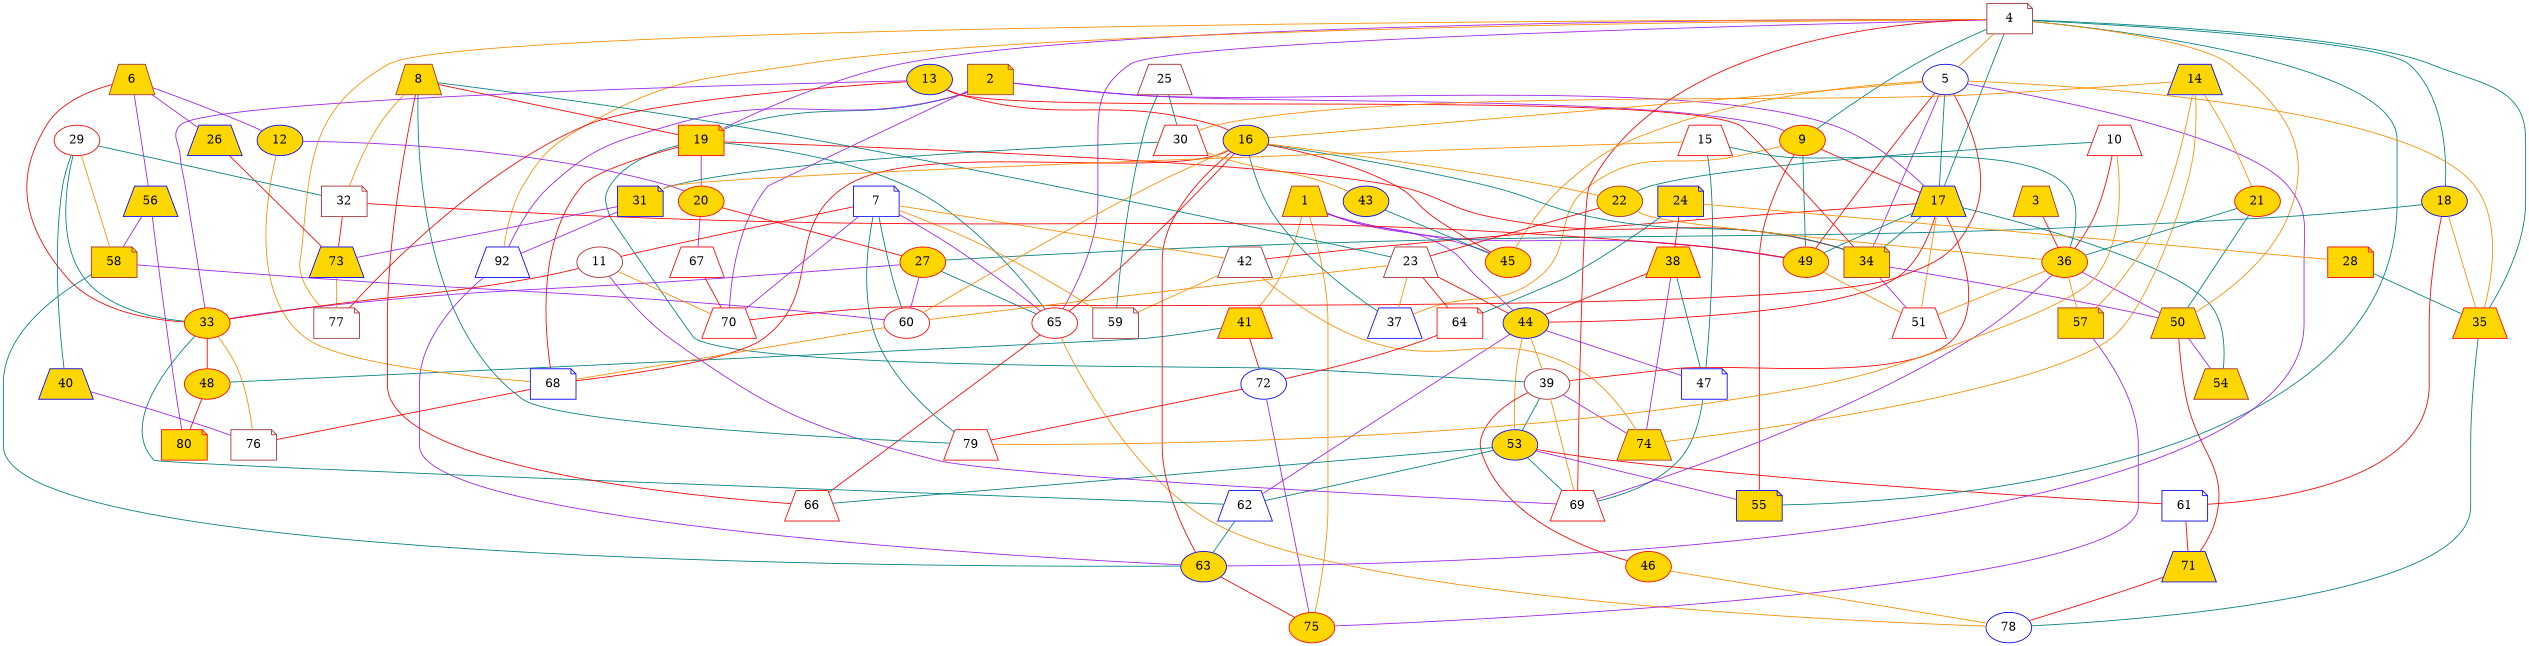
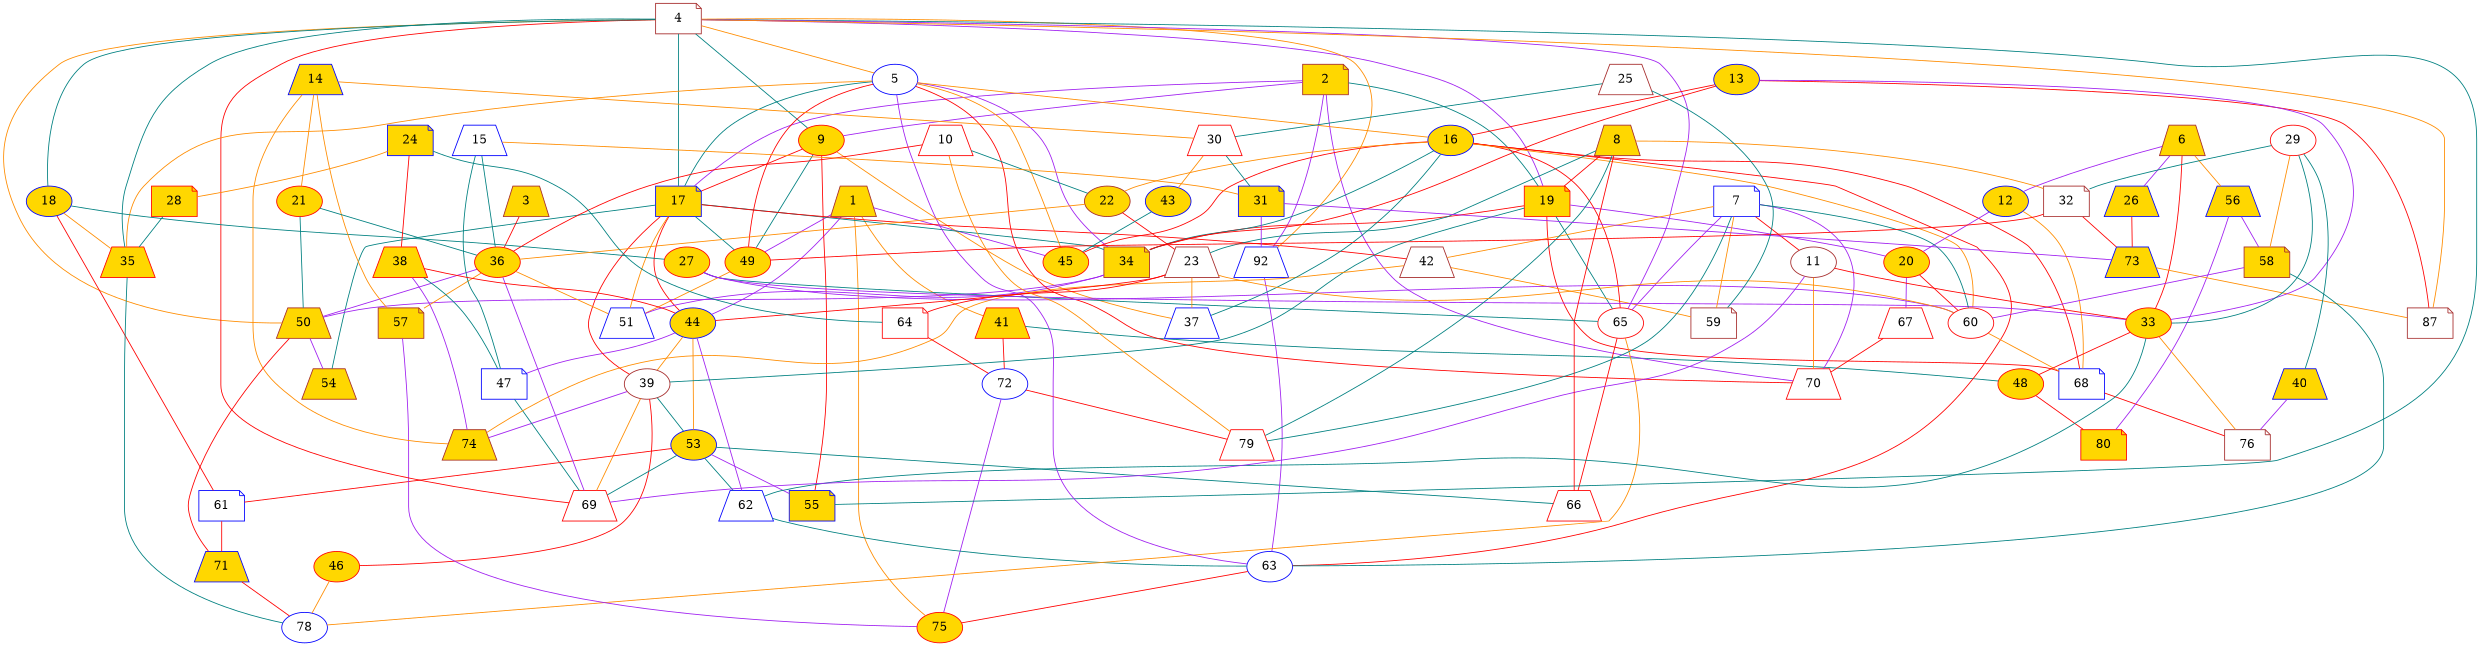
  graph {
    node [color=red fillcolor=gold shape=trapezium style=filled]
    edge [color=red weight=1.0]
    1 [color=brown]
    41
    44 [color=blue shape=ellipse]
    45 [shape=ellipse]
    49 [shape=ellipse]
    75 [shape=ellipse]
    48 [shape=ellipse]
    72 [color=blue fillcolor=white shape=ellipse]
    39 [color=brown fillcolor=white shape=ellipse]
    47 [color=blue fillcolor=white shape=note]
    62 [color=blue fillcolor=white]
    53 [color=blue shape=ellipse]
-   51 [fillcolor=white]
+   51 [color=blue fillcolor=white]
    2 [color=brown shape=note]
    9 [shape=ellipse]
-   17 [color=blue]
+   17 [color=blue shape=note]
    19 [shape=note]
    n18 [color=blue fillcolor=white label=92]
    70 [fillcolor=white]
    55 [color=blue shape=note]
    37 [color=blue fillcolor=white]
    34 [color=brown shape=note]
    42 [color=brown fillcolor=white]
    54 [color=brown]
    65 [fillcolor=white shape=ellipse]
    20 [shape=ellipse]
    68 [color=blue fillcolor=white shape=note]
-   63 [color=blue shape=ellipse]
+   63 [color=blue fillcolor=white shape=ellipse]
    3 [color=brown]
    36 [shape=ellipse]
    50 [color=brown]
    69 [fillcolor=white]
    57 [color=brown shape=note]
    74 [color=brown]
    46 [shape=ellipse]
    4 [color=brown fillcolor=white shape=note]
    5 [color=blue fillcolor=white shape=ellipse]
    18 [color=blue shape=ellipse]
    35
-   77 [color=brown fillcolor=white shape=note]
+   77 [color=brown fillcolor=white shape=note label=87]
    16 [color=blue shape=ellipse]
    27 [shape=ellipse]
    61 [color=blue fillcolor=white shape=note]
    78 [color=blue fillcolor=white shape=ellipse]
    71 [color=blue]
    66 [fillcolor=white]
    60 [fillcolor=white shape=ellipse]
    22 [color=brown shape=ellipse]
    6 [color=brown]
    12 [color=blue shape=ellipse]
    26 [color=blue]
    33 [shape=ellipse]
    56 [color=blue]
    73 [color=blue]
    76 [color=brown fillcolor=white shape=note]
    58 [color=brown shape=note]
    80 [shape=note]
    7 [color=blue fillcolor=white shape=note]
    11 [color=brown fillcolor=white shape=ellipse]
    59 [color=brown fillcolor=white shape=note]
    79 [fillcolor=white]
    8 [color=brown]
    23 [color=brown fillcolor=white]
    32 [color=brown fillcolor=white shape=note]
    64 [fillcolor=white shape=note]
    10 [fillcolor=white]
    67 [fillcolor=white]
    13 [color=blue shape=ellipse]
    14 [color=blue]
    21 [shape=ellipse]
    30 [fillcolor=white]
    31 [color=blue shape=note]
    43 [color=blue shape=ellipse]
-   15 [fillcolor=white]
+   15 [color=blue fillcolor=white]
    24 [color=blue shape=note]
    28 [shape=note]
    38
    25 [color=brown fillcolor=white]
    29 [fillcolor=white shape=ellipse]
    40 [color=blue]
    1 -- 41 [color=darkorange]
    1 -- 44 [color=purple]
    1 -- 45 [color=purple]
    1 -- 49 [color=purple]
    1 -- 75 [color=darkorange]
    41 -- 48 [color=teal]
    41 -- 72
    44 -- 39 [color=darkorange]
    44 -- 47 [color=purple]
    44 -- 62 [color=purple]
    44 -- 53 [color=darkorange]
    49 -- 51 [color=darkorange]
    48 -- 80
    72 -- 75 [color=purple]
    72 -- 79
    39 -- 53 [color=teal]
    39 -- 69 [color=darkorange]
    39 -- 74 [color=purple]
    39 -- 46
    47 -- 69 [color=teal]
    62 -- 63 [color=teal]
    53 -- 62 [color=teal]
    53 -- 55 [color=purple]
    53 -- 69 [color=teal]
    53 -- 61
    53 -- 66 [color=teal]
    2 -- 9 [color=purple]
    2 -- 17 [color=purple]
    2 -- 19 [color=teal]
    2 -- n18 [color=purple]
    2 -- 70 [color=purple]
    9 -- 49 [color=teal]
    9 -- 17
    9 -- 55 [weight=2.0]
    9 -- 37 [color=darkorange]
    17 -- 44
    17 -- 49 [color=teal]
    17 -- 39
    17 -- 51 [color=darkorange weight=2.0]
    17 -- 34 [color=teal]
    17 -- 42
    17 -- 54 [color=teal]
    19 -- 39 [color=teal]
    19 -- 34
    19 -- 65 [color=teal]
    19 -- 20 [color=purple]
    19 -- 68
    n18 -- 63 [color=purple]
    34 -- 51 [color=purple]
    34 -- 50 [color=purple]
    42 -- 74 [color=darkorange]
    42 -- 59 [color=darkorange]
    65 -- 78 [color=darkorange]
    65 -- 66
-   20 -- 27
+   20 -- 60
    20 -- 67 [color=purple]
    68 -- 76
    63 -- 75
    3 -- 36
    36 -- 51 [color=darkorange]
    36 -- 50 [color=purple]
    36 -- 69 [color=purple]
    36 -- 57 [color=darkorange]
    50 -- 54 [color=purple]
    50 -- 71
    57 -- 75 [color=purple]
    46 -- 78 [color=darkorange]
    4 -- 9 [color=teal]
    4 -- 17 [color=teal weight=4.0]
    4 -- 19 [color=purple]
    4 -- n18 [color=darkorange]
    4 -- 55 [color=teal]
    4 -- 65 [color=purple]
    4 -- 50 [color=darkorange]
    4 -- 69
    4 -- 5 [color=darkorange]
    4 -- 18 [color=teal]
    4 -- 35 [color=teal]
    4 -- 77 [color=darkorange]
    5 -- 45 [color=darkorange]
    5 -- 49
    5 -- 17 [color=teal]
    5 -- 70
    5 -- 34 [color=purple]
    5 -- 63 [color=purple]
    5 -- 35 [color=darkorange]
    5 -- 16 [color=darkorange]
    18 -- 35 [color=darkorange]
    18 -- 27 [color=teal]
    18 -- 61
    35 -- 78 [color=teal]
    16 -- 45
    16 -- 37 [color=teal]
    16 -- 34 [color=teal]
    16 -- 65
    16 -- 68
    16 -- 63
    16 -- 60 [color=darkorange]
    16 -- 22 [color=darkorange weight=2.0]
    27 -- 65 [color=teal]
    27 -- 60 [color=purple]
    27 -- 33 [color=purple]
    61 -- 71
    71 -- 78
    60 -- 68 [color=darkorange]
    22 -- 36 [color=darkorange]
    22 -- 23
    6 -- 12 [color=purple]
    6 -- 26 [color=purple]
    6 -- 33 [weight=2.0]
-   6 -- 56 [color=purple]
+   6 -- 56 [color=darkorange]
    12 -- 20 [color=purple]
    12 -- 68 [color=darkorange]
    26 -- 73
    33 -- 48 [weight=2.0]
    33 -- 62 [color=teal]
    33 -- 76 [color=darkorange]
    56 -- 58 [color=purple]
    56 -- 80 [color=purple]
    73 -- 77 [color=darkorange]
    58 -- 63 [color=teal]
    58 -- 60 [color=purple]
    7 -- 70 [color=purple]
    7 -- 42 [color=darkorange]
    7 -- 65 [color=purple]
    7 -- 60 [color=teal]
    7 -- 11
    7 -- 59 [color=darkorange]
    7 -- 79 [color=teal]
    11 -- 70 [color=darkorange]
    11 -- 69 [color=purple]
    11 -- 33
    8 -- 19 [weight=2.0]
    8 -- 66
    8 -- 79 [color=teal]
    8 -- 23 [color=teal]
    8 -- 32 [color=darkorange]
    23 -- 44
    23 -- 37 [color=darkorange]
    23 -- 60 [color=darkorange]
    23 -- 64
    32 -- 49
    32 -- 73
    64 -- 72
    10 -- 36
    10 -- 22 [color=teal]
    10 -- 79 [color=darkorange]
    67 -- 70
    13 -- 34
    13 -- 77
    13 -- 16 [weight=2.0]
    13 -- 33 [color=purple]
    14 -- 57 [color=darkorange]
    14 -- 74 [color=darkorange]
    14 -- 21 [color=darkorange]
    14 -- 30 [color=darkorange]
    21 -- 36 [color=teal]
    21 -- 50 [color=teal]
    30 -- 31 [color=teal]
    30 -- 43 [color=darkorange]
    31 -- n18 [color=purple]
    31 -- 73 [color=purple]
    43 -- 45 [color=teal]
    15 -- 47 [color=teal]
    15 -- 36 [color=teal]
    15 -- 31 [color=darkorange]
    24 -- 64 [color=teal]
    24 -- 28 [color=darkorange]
    24 -- 38
    28 -- 35 [color=teal]
    38 -- 44
    38 -- 47 [color=teal]
    38 -- 74 [color=purple]
    25 -- 59 [color=teal]
    25 -- 30 [color=teal]
    29 -- 33 [color=teal]
    29 -- 58 [color=darkorange]
    29 -- 32 [color=teal]
    29 -- 40 [color=teal]
    40 -- 76 [color=purple]
  }
